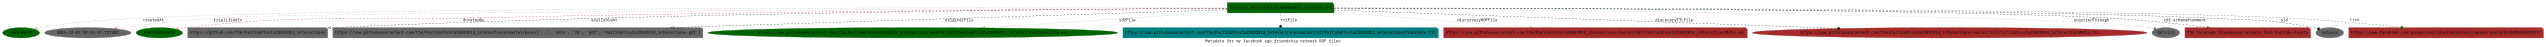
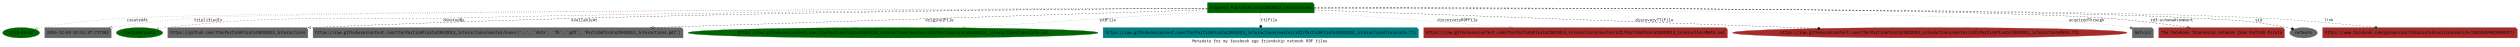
  digraph {
    fontname="IBM Plex Mono"
    label="Metadata for my facebook ego friendship network RDF files"
    node [color=gray40 fontname="IBM Plex Mono" shape=note style=filled]
    edge [arrowhead=onormal color=black fontname="IBM Plex Mono" style=dashed]
    "Snapshot PartidoPirata23032013_interactions" [color=darkgreen]
    n2 [color=darkgreen label="2013-03-23" shape=ellipse]
-   n3 [label="2015-12-03 02:51:57.717382" shape=ellipse]
+   n3 [label="2015-12-03 02:51:57.717382"]
    n4 [color=darkgreen label=PartidoPirata shape=ellipse]
    n5 [label="https://github.com/ttm/PartidoPirata23032013_interactions"]
    n6 [label="https://raw.githubusercontent.com/ttm/PartidoPirata23032013_interactions/master/base/['..', 'data', 'fb', 'gdf', 'PartidoPirata23032013_interactions.gdf']"]
    n7 [color=darkgreen label="https://raw.githubusercontent.com/ttm/PartidoPirata23032013_interactions/master/rdf/PartidoPirata23032013_interactionsTranslate.owl" shape=ellipse]
    n8 [color=teal label="https://raw.githubusercontent.com/ttm/PartidoPirata23032013_interactions/master/rdf/PartidoPirata23032013_interactionsTranslate.ttl"]
    n9 [color=brown label="https://raw.githubusercontent.com/ttm/PartidoPirata23032013_interactions/master/rdf/PartidoPirata23032013_interactionsMeta.owl"]
    n10 [color=brown label="https://raw.githubusercontent.com/ttm/PartidoPirata23032013_interactions/master/rdf/PartidoPirata23032013_interactionsMeta.ttl" shape=ellipse]
-   n11 [label=Netvizz shape=ellipse]
+   n11 [label=Netvizz]
    n12 [color=brown label="The facebook friendship network from Partido Pirata"]
    n13 [label=network shape=ellipse]
    n14 [color=brown label="https://www.facebook.com/groups/partidopiratabrasil/permalink/10151409024509317/"]
    "Snapshot PartidoPirata23032013_interactions" -> n2 [color=darkgreen label=createdAt style=dotted]
    "Snapshot PartidoPirata23032013_interactions" -> n3 [color=brown label=triplifiedIn style=dotted]
    "Snapshot PartidoPirata23032013_interactions" -> n4 [color=brown label=donatedBy]
    "Snapshot PartidoPirata23032013_interactions" -> n5 [label=availableAt]
    "Snapshot PartidoPirata23032013_interactions" -> n6 [label=originalFile]
    "Snapshot PartidoPirata23032013_interactions" -> n7 [color=darkgreen label=rdfFile style=dotted]
    "Snapshot PartidoPirata23032013_interactions" -> n8 [arrowhead=dot label=ttlFile style=dotted]
    "Snapshot PartidoPirata23032013_interactions" -> n9 [color=gray40 label=discorveryRDFFile style=dotted]
    "Snapshot PartidoPirata23032013_interactions" -> n10 [arrowhead=dot label=discoveryTTLFile]
    "Snapshot PartidoPirata23032013_interactions" -> n11 [arrowhead=dot color=gray40 label=acquiredThrough style=dotted]
    "Snapshot PartidoPirata23032013_interactions" -> n12 [label="rdf-schema#comment"]
    "Snapshot PartidoPirata23032013_interactions" -> n13 [arrowhead=dot label=sid]
    "Snapshot PartidoPirata23032013_interactions" -> n14 [arrowhead=dot color=darkgreen label=link]
  }
